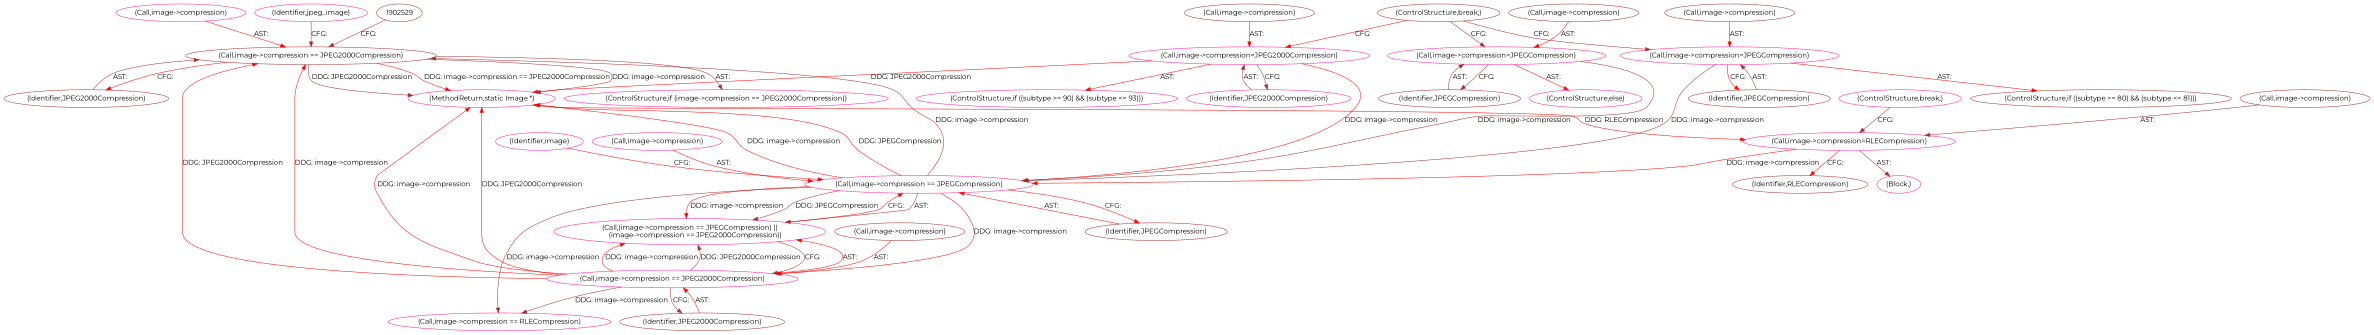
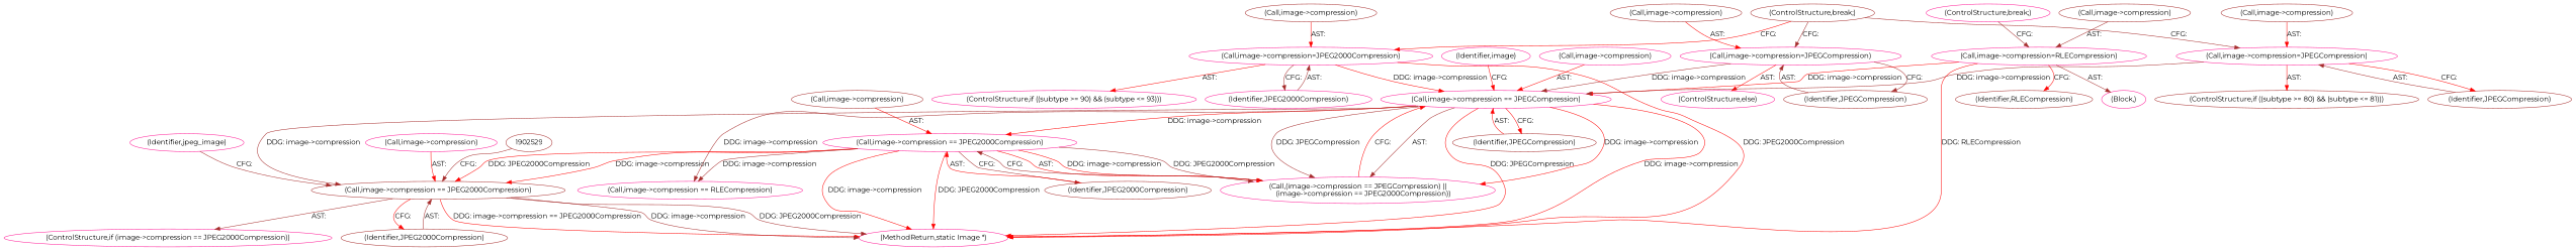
  digraph {
    fontname=Montserrat
    node [color=deeppink fontname=Montserrat]
    edge [color=red fontname=Montserrat]
    n1 [color=brown label="(Call,image->compression == JPEG2000Compression)"]
    n2 [label="(MethodReturn,static Image *)"]
    n3 [label="(ControlStructure,if (image->compression == JPEG2000Compression))"]
    n4 [color=brown label="(Identifier,JPEG2000Compression)"]
    n5 [label="(Call,image->compression == JPEGCompression)"]
    n6 [label="(Call,image->compression == JPEG2000Compression)"]
    n7 [color=brown label="(Identifier,JPEGCompression)"]
    n8 [label="(Call,image->compression == RLECompression)"]
    n9 [label="(Call,(image->compression == JPEGCompression) ||\n      (image->compression == JPEG2000Compression))"]
    n10 [color=brown label="(Identifier,JPEG2000Compression)"]
    n11 [label="(Call,image->compression=JPEG2000Compression)"]
    n12 [label="(ControlStructure,if ((subtype >= 90) && (subtype <= 93)))"]
    n13 [label="(Identifier,JPEG2000Compression)"]
    n14 [label="(Call,image->compression=JPEGCompression)"]
    n15 [label="(ControlStructure,else)"]
    n16 [color=brown label="(Identifier,JPEGCompression)"]
    n17 [label="(Call,image->compression=RLECompression)"]
    n18 [label="(Block,)"]
    n19 [color=brown label="(Identifier,RLECompression)"]
    n20 [label="(Call,image->compression=JPEGCompression)"]
    n21 [color=brown label="(Identifier,JPEGCompression)"]
    n22 [color=brown label="(ControlStructure,if ((subtype >= 80) && (subtype <= 81)))"]
    n23 [label="(Identifier,image)"]
    n24 [label="(ControlStructure,break;)"]
    n25 [color=brown label="(ControlStructure,break;)"]
    n26 [color=brown label="(Call,image->compression)"]
    n27 [color=brown label="(Call,image->compression)"]
    n28 [label="(Call,image->compression)"]
    n29 [color=brown label="(Call,image->compression)"]
    n30 [label="(Call,image->compression)"]
    n31 [color=brown label="(Call,image->compression)"]
    n32 [label="(Identifier,jpeg_image)"]
    n33 [color=brown label="(Call,image->compression)"]
    n34 [color=brown label=1902529]
    n1 -> n2 [color=brown label="DDG: JPEG2000Compression"]
    n1 -> n2 [label="DDG: image->compression == JPEG2000Compression"]
    n1 -> n2 [color=brown label="DDG: image->compression"]
    n1 -> n3 [color=brown label="AST: "]
    n1 -> n4 [label="CFG: "]
    n4 -> n1 [color=brown label="AST: "]
    n5 -> n1 [color=brown label="DDG: image->compression"]
    n5 -> n2 [label="DDG: image->compression"]
    n5 -> n2 [label="DDG: JPEGCompression"]
    n5 -> n6 [label="DDG: image->compression"]
    n5 -> n7 [label="CFG: "]
    n5 -> n8 [color=brown label="DDG: image->compression"]
    n5 -> n9 [color=brown label="AST: "]
    n5 -> n9 [label="DDG: image->compression"]
    n5 -> n9 [color=brown label="DDG: JPEGCompression"]
    n6 -> n1 [label="DDG: image->compression"]
    n6 -> n1 [label="DDG: JPEG2000Compression"]
    n6 -> n2 [label="DDG: image->compression"]
    n6 -> n2 [label="DDG: JPEG2000Compression"]
    n6 -> n8 [color=brown label="DDG: image->compression"]
    n6 -> n9 [label="AST: "]
    n6 -> n9 [label="DDG: image->compression"]
    n6 -> n9 [color=brown label="DDG: JPEG2000Compression"]
    n6 -> n10 [color=brown label="CFG: "]
    n7 -> n5 [label="AST: "]
    n9 -> n5 [label="CFG: "]
    n9 -> n6 [color=brown label="CFG: "]
    n10 -> n6 [label="AST: "]
    n11 -> n2 [label="DDG: JPEG2000Compression"]
    n11 -> n5 [label="DDG: image->compression"]
    n11 -> n12 [label="AST: "]
    n11 -> n13 [color=brown label="CFG: "]
    n13 -> n11 [color=brown label="AST: "]
    n14 -> n5 [color=brown label="DDG: image->compression"]
    n14 -> n15 [label="AST: "]
    n14 -> n16 [color=brown label="CFG: "]
    n16 -> n14 [color=brown label="AST: "]
-   n2 -> n17 [label="DDG: RLECompression"]
+   n17 -> n2 [label="DDG: RLECompression"]
    n17 -> n5 [label="DDG: image->compression"]
    n17 -> n18 [color=brown label="AST: "]
    n17 -> n19 [label="CFG: "]
    n20 -> n5 [color=brown label="DDG: image->compression"]
    n20 -> n21 [label="CFG: "]
    n20 -> n22 [label="AST: "]
    n21 -> n20 [color=brown label="AST: "]
    n23 -> n5 [label="CFG: "]
    n24 -> n17 [color=brown label="CFG: "]
    n25 -> n11 [label="CFG: "]
    n25 -> n14 [color=brown label="CFG: "]
    n25 -> n20 [color=brown label="CFG: "]
    n26 -> n14 [label="AST: "]
    n27 -> n17 [color=brown label="AST: "]
    n28 -> n5 [label="AST: "]
    n29 -> n6 [label="AST: "]
    n30 -> n1 [label="AST: "]
    n31 -> n11 [label="AST: "]
    n32 -> n1 [color=brown label="CFG: "]
    n33 -> n20 [label="AST: "]
    n34 -> n1 [color=brown label="CFG: "]
  }
